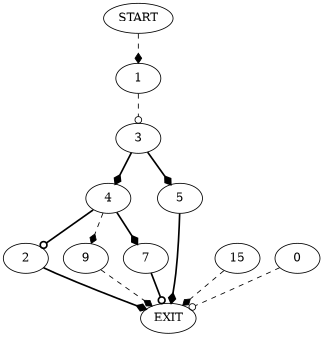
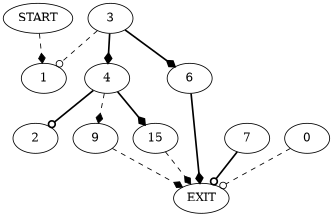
  digraph {
    edge [arrowhead=diamond style=bold]
    n1 [label=START]
    1
    3
    n4 [label=EXIT]
    2
    4
-   5
+   5 [label=6]
    9
    n9 [label=15]
    7
    n11 [label=0]
    n1 -> 1 [style=dashed]
-   1 -> 3 [arrowhead=odot style=dashed]
+   3 -> 1 [arrowhead=odot style=dashed]
    3 -> 4
    3 -> 5
-   2 -> n4
    4 -> 2 [arrowhead=odot]
    4 -> 9 [style=dashed]
-   4 -> 7
+   4 -> n9
    5 -> n4
    9 -> n4 [style=dashed]
    n9 -> n4 [style=dashed]
    7 -> n4 [arrowhead=odot]
    n11 -> n4 [arrowhead=odot style=dashed]
  }
